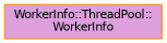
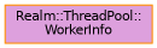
  digraph {
    rankdir=LR
-   n1 [color=darkorange fillcolor=plum fontname=Helvetica fontsize=10 height=0.2 label="WorkerInfo::ThreadPool::\lWorkerInfo" shape=box style=filled width=0.4]
+   n1 [color=darkorange fillcolor=plum fontname=Helvetica fontsize=10 height=0.2 label="Realm::ThreadPool::\lWorkerInfo" shape=box style=filled width=0.4]
  }
